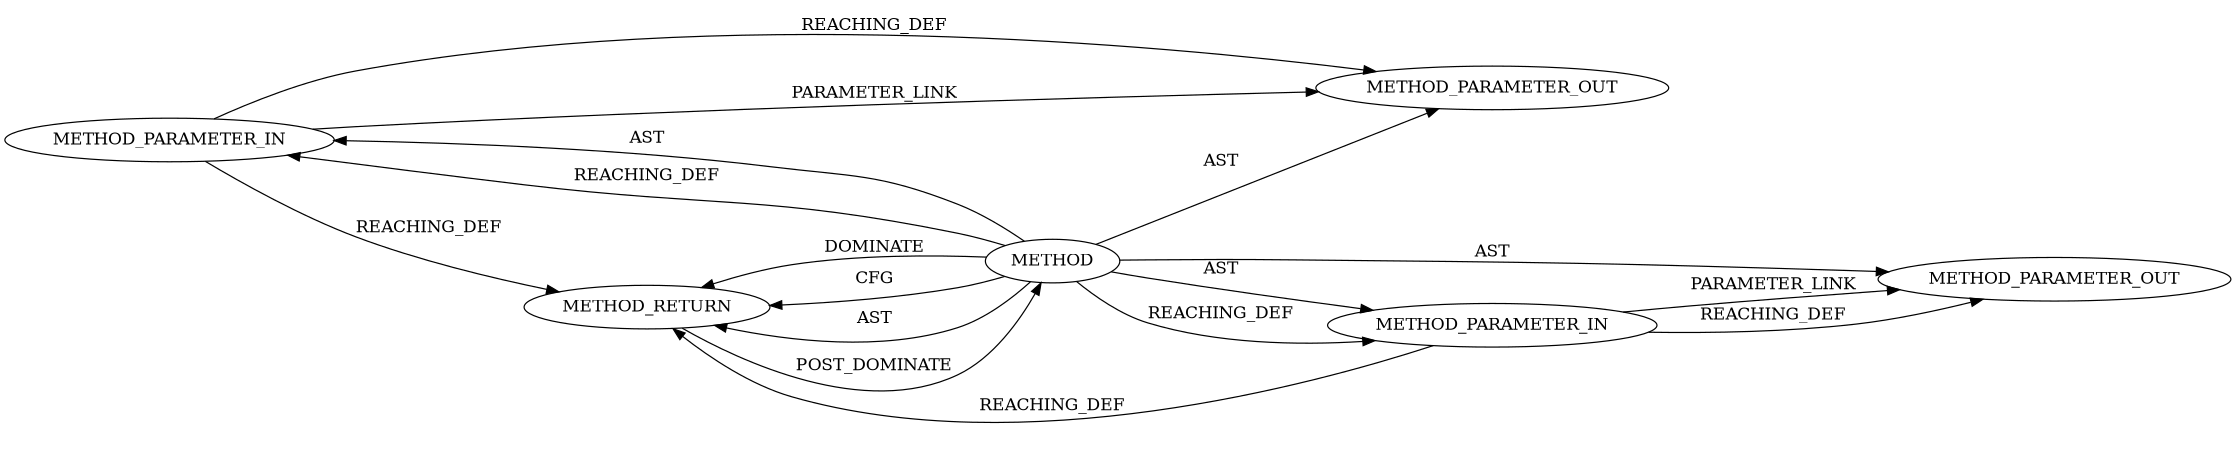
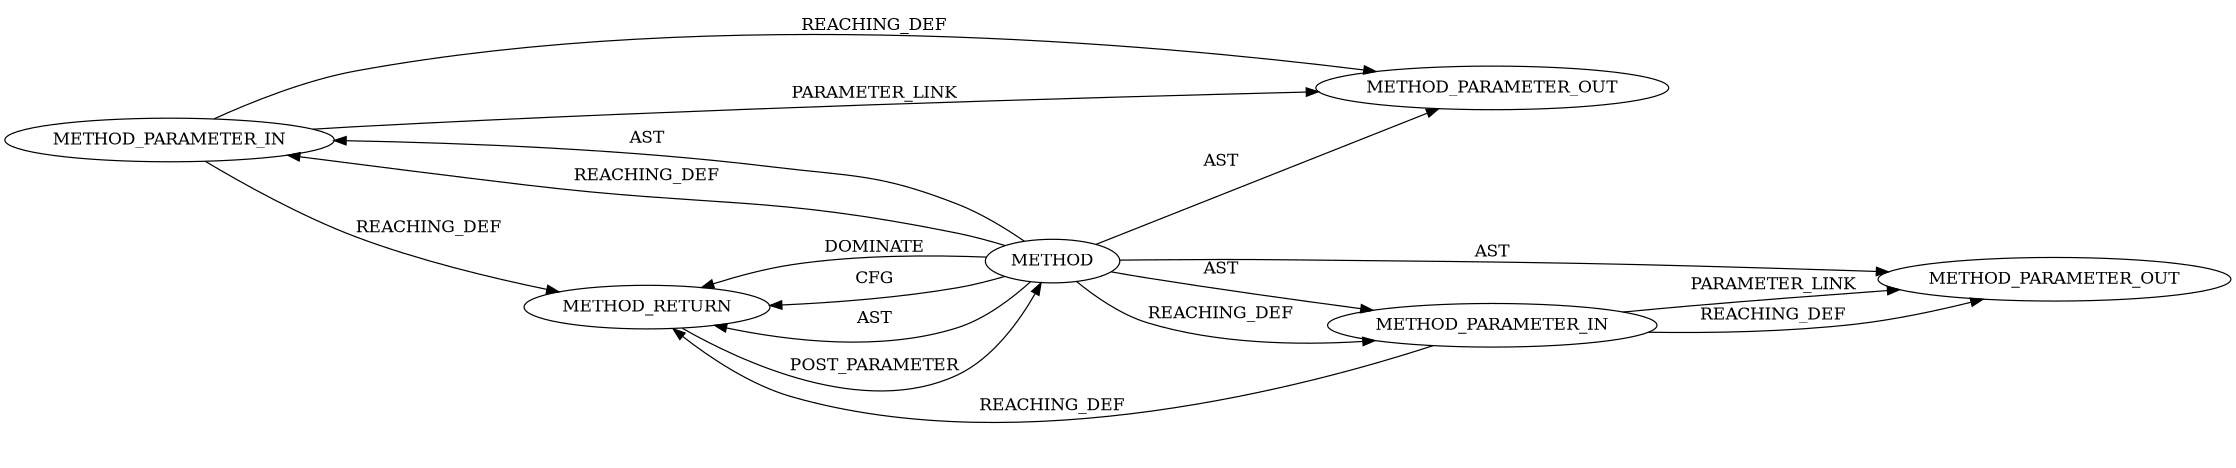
  digraph {
    rankdir=LR
    node [CODE=p1 EVALUATION_STRATEGY=BY_VALUE IS_VARIADIC=false NAME=p1 ORDER=2 TYPE_FULL_NAME=ANY]
    n1 [INDEX=1 ORDER=1 label=METHOD_PARAMETER_IN]
    n2 [CODE=RET label=METHOD_RETURN IS_VARIADIC="" NAME=""]
    n3 [INDEX=1 ORDER=1 label=METHOD_PARAMETER_OUT]
    n4 [AST_PARENT_FULL_NAME="<global>" AST_PARENT_TYPE=NAMESPACE_BLOCK CODE="<empty>" FILENAME="<empty>" FULL_NAME=SHASH_DESC_ON_STACK IS_EXTERNAL=true NAME=SHASH_DESC_ON_STACK ORDER=0 label=METHOD EVALUATION_STRATEGY="" IS_VARIADIC="" TYPE_FULL_NAME=""]
    n5 [CODE=p2 INDEX=2 NAME=p2 label=METHOD_PARAMETER_OUT]
    n6 [CODE=p2 INDEX=2 NAME=p2 label=METHOD_PARAMETER_IN]
    n1 -> n2 [VARIABLE=p1 label=REACHING_DEF]
    n1 -> n3 [VARIABLE=p1 label=REACHING_DEF]
    n1 -> n3 [label=PARAMETER_LINK]
-   n2 -> n4 [label=POST_DOMINATE]
+   n2 -> n4 [label=POST_PARAMETER]
    n4 -> n1 [label=REACHING_DEF]
    n4 -> n1 [label=AST]
    n4 -> n2 [label=DOMINATE]
    n4 -> n2 [label=CFG]
    n4 -> n2 [label=AST]
    n4 -> n3 [label=AST]
    n4 -> n5 [label=AST]
    n4 -> n6 [label=AST]
    n4 -> n6 [label=REACHING_DEF]
    n6 -> n2 [VARIABLE=p2 label=REACHING_DEF]
    n6 -> n5 [VARIABLE=p2 label=REACHING_DEF]
    n6 -> n5 [label=PARAMETER_LINK]
  }
